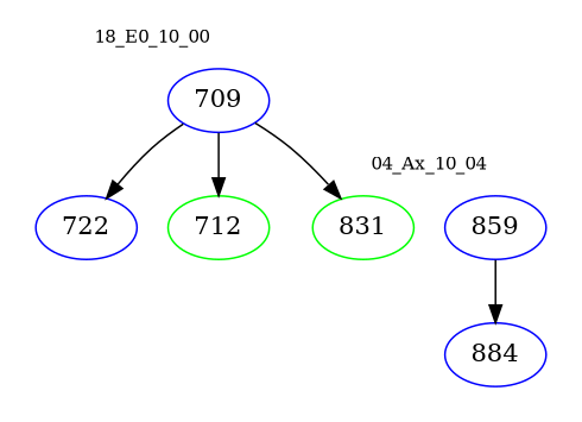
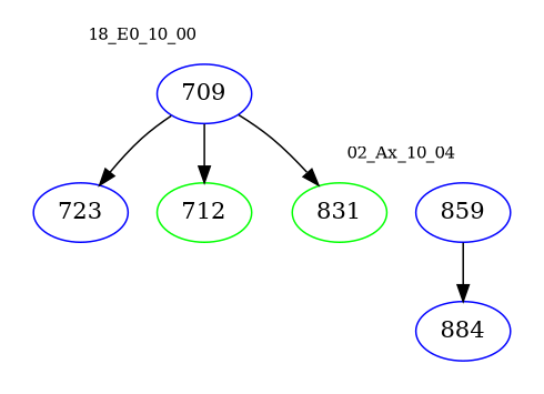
  digraph {
    node [color=blue]
    edge [color=black]
    n1 [label=859]
    n2 [color=green label=831]
    n3 [label=884]
    n4 [label=709]
-   n5 [label=722]
+   n5 [label=723]
    n6 [color=green label=712]
    subgraph cluster_1 {
      color=white
      fontsize=10
-     label="04_Ax_10_04"
+     label="02_Ax_10_04"
      n1
      n2
      n3
    }
    subgraph cluster_2 {
      color=white
      fontsize=10
      label="18_E0_10_00"
      n4
      n5
      n6
    }
    n1 -> n3
    n4 -> n2
    n4 -> n5
    n4 -> n6
  }
